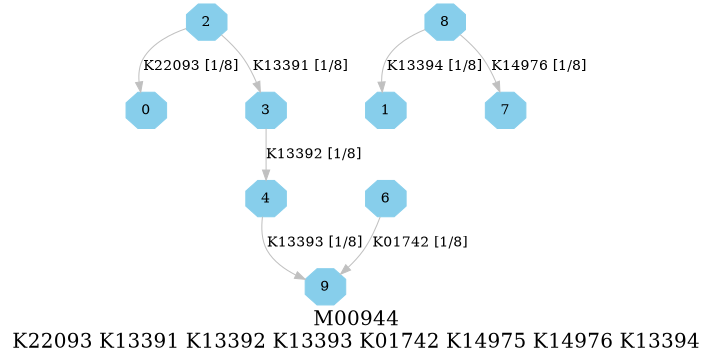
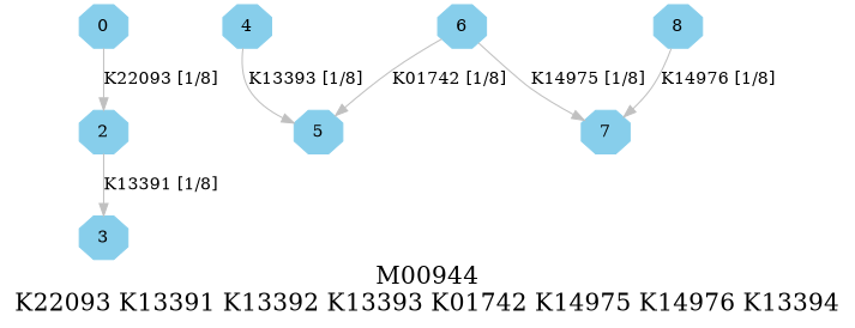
  digraph {
    fontsize=20
    label="M00944\nK22093 K13391 K13392 K13393 K01742 K14975 K14976 K13394"
    node [color=skyblue shape=octagon style=filled]
    edge [color=grey]
    0 [height=.3 width=.3]
-   1 [height=.3 width=.3]
    2 [height=.3 width=.3]
    3 [height=.3 width=.3]
    4 [height=.3 width=.3]
-   5 [height=.3 width=.3 label=9]
+   5 [height=.3 width=.3]
    6 [height=.3 width=.3]
    7 [height=.3 width=.3]
    8 [height=.3 width=.3]
    subgraph sub_1 {
      0
-     1
      2
      3
      4
      5
      6
      7
      8
    }
-   2 -> 0 [label="K22093 [1/8]"]
+   0 -> 2 [label="K22093 [1/8]"]
    2 -> 3 [label="K13391 [1/8]"]
-   3 -> 4 [label="K13392 [1/8]"]
    4 -> 5 [label="K13393 [1/8]"]
    6 -> 5 [label="K01742 [1/8]"]
-   8 -> 1 [label="K13394 [1/8]"]
+   6 -> 7 [label="K14975 [1/8]"]
    8 -> 7 [label="K14976 [1/8]"]
  }
